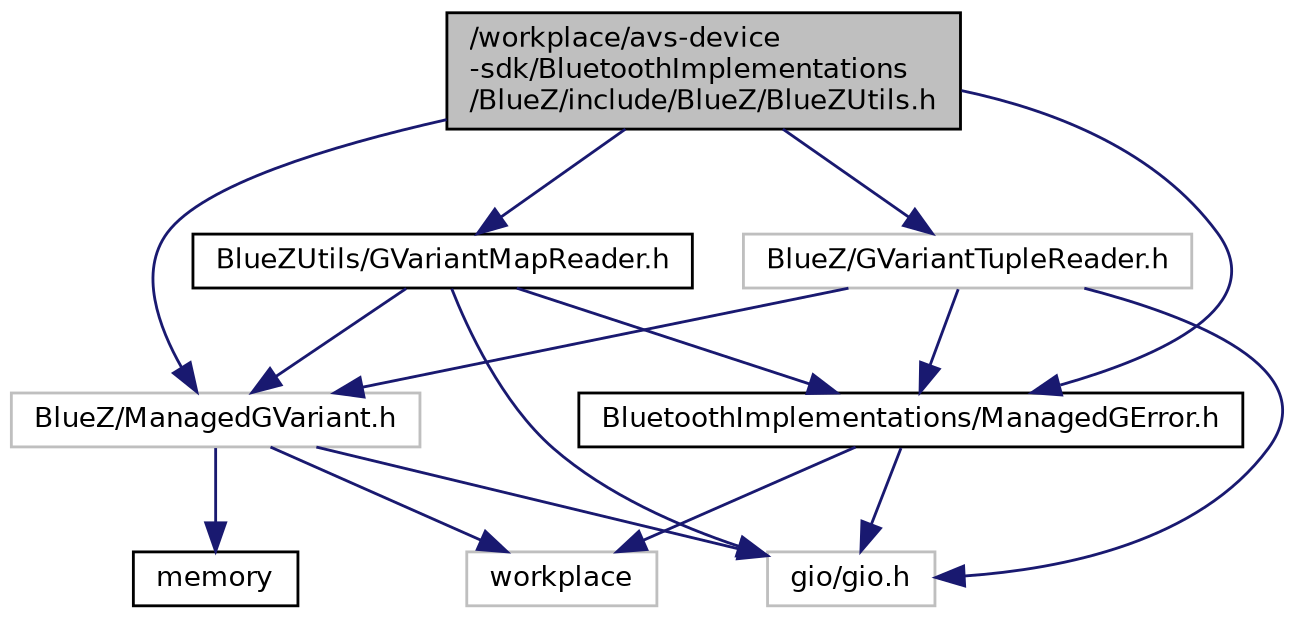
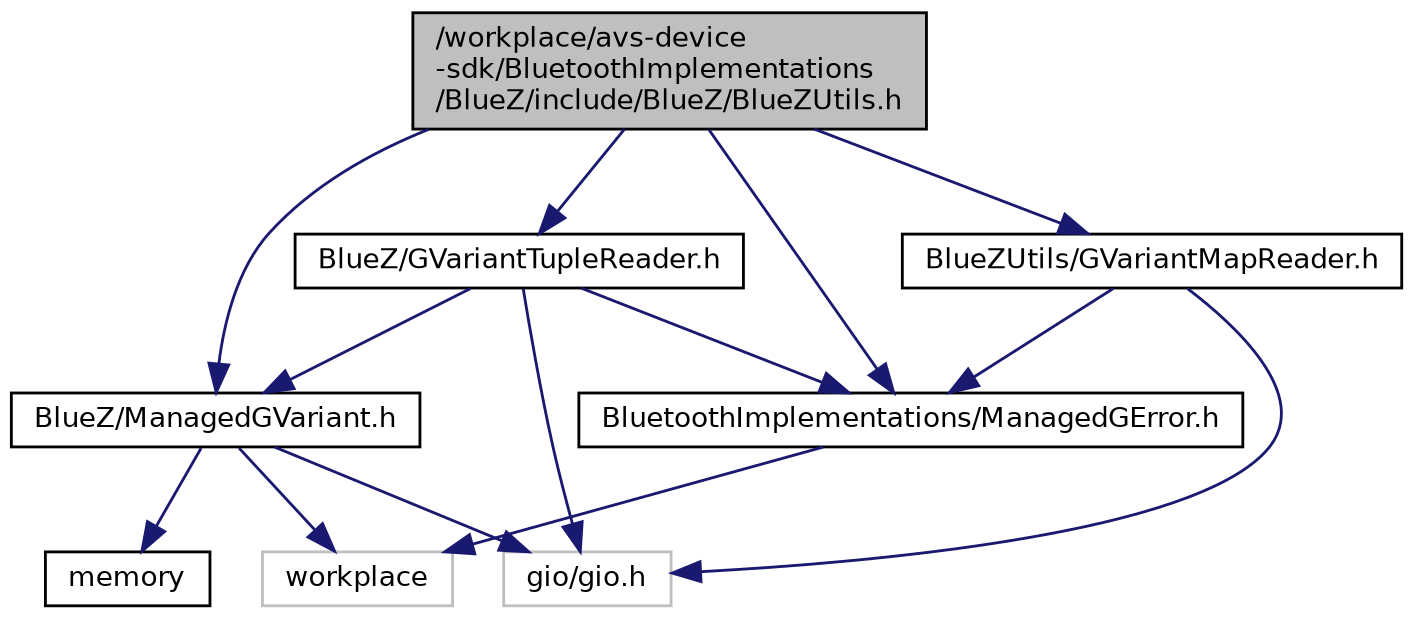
  digraph {
    node [color=black fillcolor=white fontname=Helvetica fontsize=10 shape=record style=filled]
    edge [color=midnightblue fontname=Helvetica fontsize=10 labelfontname=Helvetica labelfontsize=10 style=solid]
    n1 [fillcolor=grey75 fontcolor=black height=0.2 label="/workplace/avs-device\l-sdk/BluetoothImplementations\l/BlueZ/include/BlueZ/BlueZUtils.h" width=0.4]
-   n2 [color=grey75 height=0.2 label="BlueZ/ManagedGVariant.h" width=0.4]
+   n2 [height=0.2 label="BlueZ/ManagedGVariant.h" width=0.4]
    n3 [height=0.2 label="BluetoothImplementations/ManagedGError.h" width=0.4]
-   n4 [color=grey75 height=0.2 label="BlueZ/GVariantTupleReader.h" width=0.4]
+   n4 [height=0.2 label="BlueZ/GVariantTupleReader.h" width=0.4]
    n5 [height=0.2 label="BlueZUtils/GVariantMapReader.h" width=0.4]
    n6 [height=0.2 label=memory width=0.4]
    n7 [color=grey75 height=0.2 label=workplace width=0.4]
    n8 [color=grey75 height=0.2 label="gio/gio.h" width=0.4]
    n1 -> n2
    n1 -> n3
    n1 -> n4
    n1 -> n5
    n2 -> n6
    n2 -> n7
    n2 -> n8
    n3 -> n7
-   n3 -> n8
    n4 -> n2
    n4 -> n3
    n4 -> n8
-   n5 -> n2
    n5 -> n3
    n5 -> n8
  }
